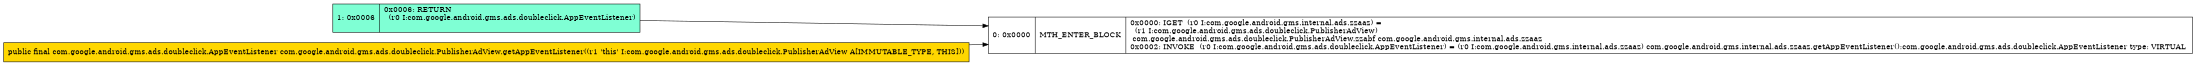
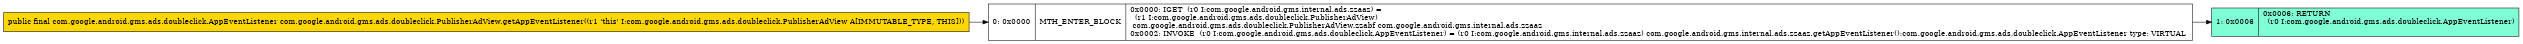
  digraph {
    rankdir=LR
    node [shape=record style=filled]
    n1 [label="{0\:\ 0x0000|MTH_ENTER_BLOCK\l|0x0000: IGET  (r0 I:com.google.android.gms.internal.ads.zzaaz) = \l  (r1 I:com.google.android.gms.ads.doubleclick.PublisherAdView)\l com.google.android.gms.ads.doubleclick.PublisherAdView.zzabf com.google.android.gms.internal.ads.zzaaz \l0x0002: INVOKE  (r0 I:com.google.android.gms.ads.doubleclick.AppEventListener) = (r0 I:com.google.android.gms.internal.ads.zzaaz) com.google.android.gms.internal.ads.zzaaz.getAppEventListener():com.google.android.gms.ads.doubleclick.AppEventListener type: VIRTUAL \l}" fillcolor=white]
    n2 [label="{1\:\ 0x0006|0x0006: RETURN  \l  (r0 I:com.google.android.gms.ads.doubleclick.AppEventListener)\l \l}" fillcolor=aquamarine]
    n3 [label="{public final com.google.android.gms.ads.doubleclick.AppEventListener com.google.android.gms.ads.doubleclick.PublisherAdView.getAppEventListener((r1 'this' I:com.google.android.gms.ads.doubleclick.PublisherAdView A[IMMUTABLE_TYPE, THIS])) }" fillcolor=gold]
-   n2 -> n1
+   n1 -> n2
    n3 -> n1
  }
